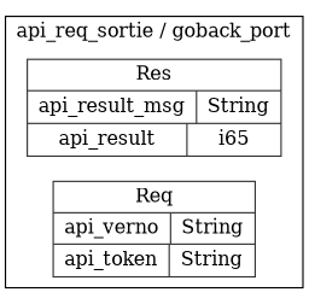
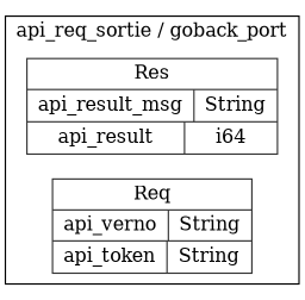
  digraph {
    rankdir=LR
    node [color=gray20 shape=record style=solid]
-   n1 [label="<Res> Res  | { api_result_msg | <api_result_msg> String } | { api_result | <api_result> i65 }"]
+   n1 [label="<Res> Res  | { api_result_msg | <api_result_msg> String } | { api_result | <api_result> i64 }"]
    n2 [label="<Req> Req  | { api_verno | <api_verno> String } | { api_token | <api_token> String }"]
    subgraph cluster_1 {
      label="api_req_sortie / goback_port"
      n1
      n2
    }
  }
